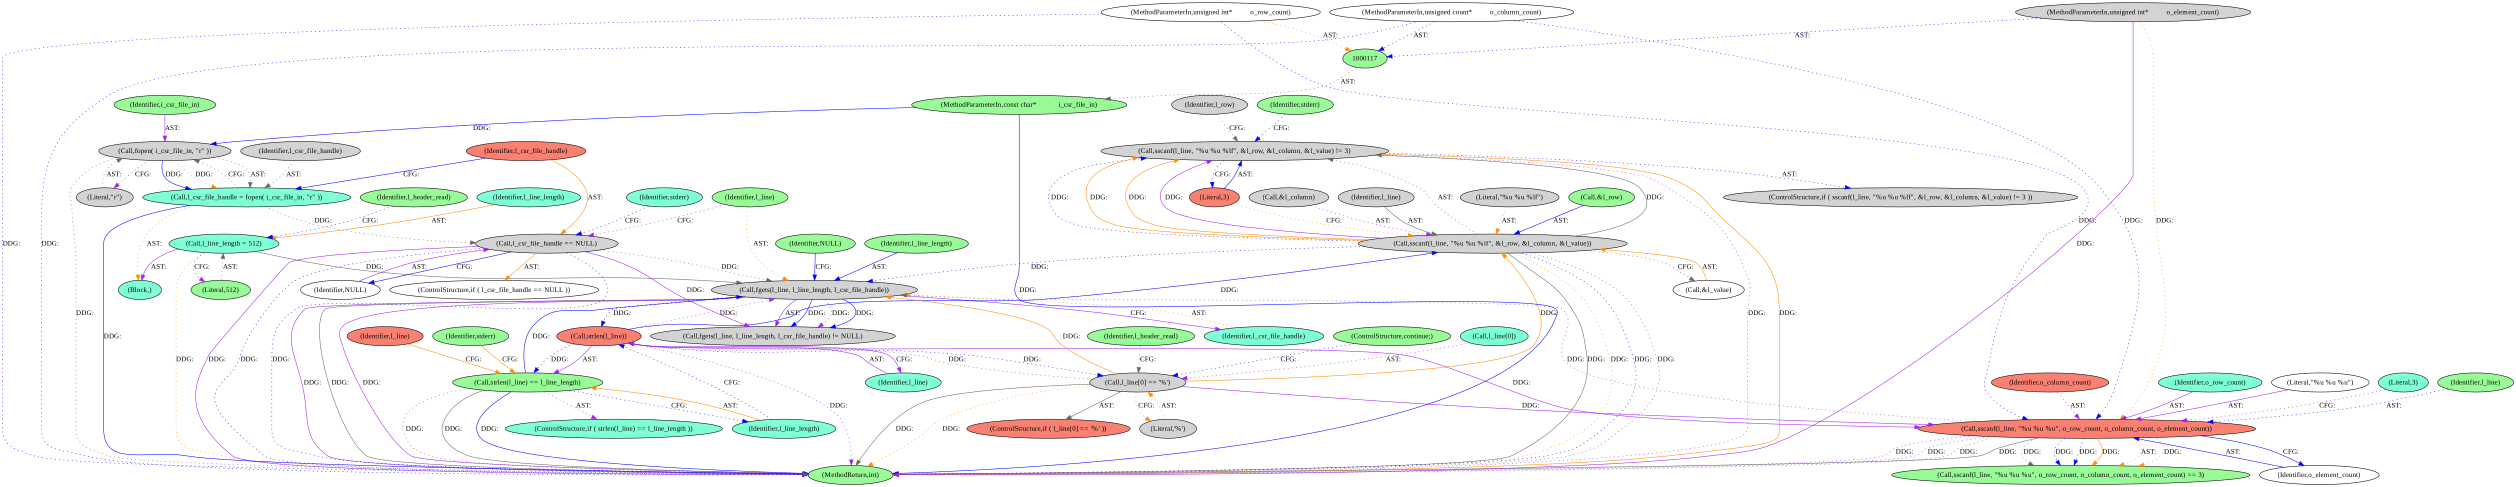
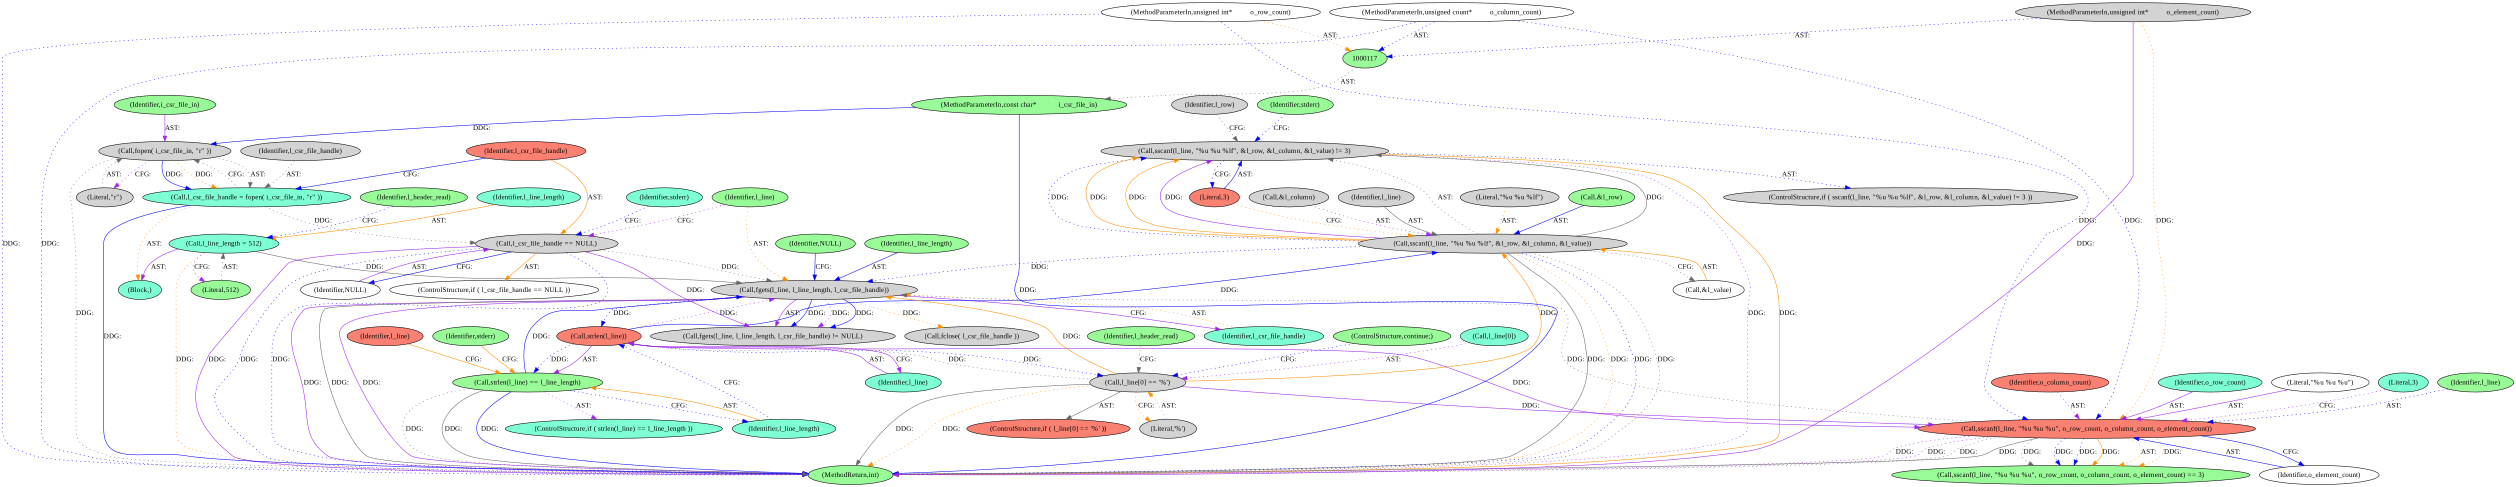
  digraph {
    fontname="Liberation Serif"
    node [fillcolor=lightgrey fontname="Liberation Serif" style=filled]
    edge [color=blue fontname="Liberation Serif" style=dotted]
    n1 [label="(Call,sscanf(l_line, \"%u %u %lf\", &l_row, &l_column, &l_value) != 3)"]
    n2 [fillcolor=salmon label="(Literal,3)"]
    n3 [fillcolor=palegreen label="(MethodReturn,int)"]
    n4 [label="(ControlStructure,if ( sscanf(l_line, \"%u %u %lf\", &l_row, &l_column, &l_value) != 3 ))"]
    n5 [label="(Call,sscanf(l_line, \"%u %u %lf\", &l_row, &l_column, &l_value))"]
    n6 [label="(Call,fgets(l_line, l_line_length, l_csr_file_handle))"]
    n7 [fillcolor=white label="(Call,&l_value)"]
    n8 [fillcolor=salmon label="(Call,strlen(l_line))"]
    n9 [fillcolor=aquamarine label="(Identifier,l_csr_file_handle)"]
    n10 [label="(Call,fgets(l_line, l_line_length, l_csr_file_handle) != NULL)"]
+   n11 [label="(Call,fclose( l_csr_file_handle ))"]
    n12 [label="(Call,l_line[0] == '%')"]
    n13 [fillcolor=salmon label="(Call,sscanf(l_line, \"%u %u %u\", o_row_count, o_column_count, o_element_count))"]
    n14 [fillcolor=salmon label="(ControlStructure,if ( l_line[0] == '%' ))"]
    n15 [label="(Literal,'%')"]
    n16 [fillcolor=palegreen label="(Call,strlen(l_line) == l_line_length)"]
    n17 [fillcolor=aquamarine label="(Identifier,l_line)"]
    n18 [fillcolor=palegreen label="(Call,sscanf(l_line, \"%u %u %u\", o_row_count, o_column_count, o_element_count) == 3)"]
    n19 [fillcolor=white label="(Identifier,o_element_count)"]
    n20 [fillcolor=aquamarine label="(Identifier,l_line_length)"]
    n21 [fillcolor=aquamarine label="(ControlStructure,if ( strlen(l_line) == l_line_length ))"]
    n22 [fillcolor=white label="(MethodParameterIn,unsigned int*         o_row_count)"]
    1000117 [fillcolor=palegreen]
    n24 [fillcolor=palegreen label="(MethodParameterIn,const char*           i_csr_file_in)"]
    n25 [fillcolor=white label="(MethodParameterIn,unsigned count*         o_column_count)"]
    n26 [label="(MethodParameterIn,unsigned int*         o_element_count)"]
    n27 [fillcolor=aquamarine label="(Call,l_line_length = 512)"]
    n28 [fillcolor=aquamarine label="(Block,)"]
    n29 [fillcolor=palegreen label="(Literal,512)"]
    n30 [label="(Call,l_csr_file_handle == NULL)"]
    n31 [fillcolor=white label="(Identifier,NULL)"]
    n32 [fillcolor=white label="(ControlStructure,if ( l_csr_file_handle == NULL ))"]
    n33 [fillcolor=aquamarine label="(Call,l_csr_file_handle = fopen( i_csr_file_in, \"r\" ))"]
    n34 [label="(Call,fopen( i_csr_file_in, \"r\" ))"]
    n35 [label="(Literal,\"r\")"]
    n36 [label="(Call,&l_column)"]
    n37 [label="(Identifier,l_row)"]
    n38 [fillcolor=palegreen label="(Identifier,l_header_read)"]
    n39 [fillcolor=salmon label="(Identifier,l_csr_file_handle)"]
    n40 [fillcolor=aquamarine label="(Identifier,stderr)"]
    n41 [fillcolor=palegreen label="(ControlStructure,continue;)"]
    n42 [fillcolor=salmon label="(Identifier,l_line)"]
    n43 [fillcolor=aquamarine label="(Identifier,l_line_length)"]
    n44 [fillcolor=palegreen label="(Identifier,stderr)"]
    n45 [fillcolor=aquamarine label="(Identifier,o_row_count)"]
    n46 [fillcolor=white label="(Literal,\"%u %u %u\")"]
    n47 [label="(Identifier,l_line)"]
    n48 [fillcolor=palegreen label="(Identifier,l_header_read)"]
    n49 [fillcolor=palegreen label="(Identifier,NULL)"]
    n50 [fillcolor=aquamarine label="(Literal,3)"]
    n51 [label="(Literal,\"%u %u %lf\")"]
    n52 [fillcolor=palegreen label="(Identifier,l_line_length)"]
    n53 [fillcolor=palegreen label="(Identifier,l_line)"]
    n54 [fillcolor=palegreen label="(Call,&l_row)"]
    n55 [fillcolor=aquamarine label="(Call,l_line[0])"]
    n56 [fillcolor=palegreen label="(Identifier,l_line)"]
    n57 [fillcolor=salmon label="(Identifier,o_column_count)"]
    n58 [label="(Identifier,l_csr_file_handle)"]
    n59 [fillcolor=palegreen label="(Identifier,i_csr_file_in)"]
    n60 [fillcolor=palegreen label="(Identifier,stderr)"]
    n1 -> n2 [label="CFG: "]
    n1 -> n3 [color=purple label="DDG: "]
    n1 -> n3 [color=darkorange label="DDG: " style=solid]
    n1 -> n4 [label="AST: "]
    n2 -> n1 [label="AST: " style=solid]
    n2 -> n5 [color=darkorange label="CFG: "]
    n5 -> n1 [color=gray40 label="AST: "]
    n5 -> n1 [color=gray40 label="DDG: " style=solid]
    n5 -> n1 [label="DDG: "]
    n5 -> n1 [color=darkorange label="DDG: " style=solid]
    n5 -> n1 [color=darkorange label="DDG: " style=solid]
    n5 -> n1 [color=purple label="DDG: " style=solid]
    n5 -> n3 [color=gray40 label="DDG: " style=solid]
    n5 -> n3 [color=darkorange label="DDG: "]
    n5 -> n3 [label="DDG: "]
    n5 -> n3 [color=gray40 label="DDG: "]
    n5 -> n6 [label="DDG: "]
    n5 -> n7 [color=gray40 label="CFG: "]
    n6 -> n3 [color=purple label="DDG: " style=solid]
    n6 -> n3 [color=gray40 label="DDG: " style=solid]
    n6 -> n3 [color=purple label="DDG: " style=solid]
    n6 -> n8 [label="DDG: "]
    n6 -> n9 [color=purple label="CFG: " style=solid]
    n6 -> n10 [color=purple label="AST: " style=solid]
    n6 -> n10 [label="DDG: " style=solid]
    n6 -> n10 [color=purple label="DDG: "]
    n6 -> n10 [label="DDG: " style=solid]
+   n6 -> n11 [color=darkorange label="DDG: "]
    n7 -> n5 [color=darkorange label="AST: " style=solid]
-   n8 -> n3 [color=purple label="DDG: "]
    n8 -> n5 [label="DDG: " style=solid]
    n8 -> n6 [color=purple label="DDG: "]
    n8 -> n12 [label="DDG: "]
    n8 -> n13 [color=purple label="DDG: " style=solid]
    n8 -> n16 [color=purple label="AST: " style=solid]
    n8 -> n16 [label="DDG: "]
    n8 -> n17 [color=purple label="CFG: " style=solid]
    n9 -> n6 [color=darkorange label="AST: "]
    n12 -> n3 [color=gray40 label="DDG: " style=solid]
    n12 -> n3 [color=darkorange label="DDG: "]
    n12 -> n5 [color=darkorange label="DDG: " style=solid]
    n12 -> n6 [color=darkorange label="DDG: " style=solid]
    n12 -> n8 [color=gray40 label="DDG: "]
    n12 -> n13 [color=purple label="DDG: " style=solid]
    n12 -> n14 [color=gray40 label="AST: " style=solid]
    n12 -> n15 [color=darkorange label="CFG: "]
    n13 -> n3 [color=purple label="DDG: "]
    n13 -> n3 [color=purple label="DDG: "]
    n13 -> n3 [color=gray40 label="DDG: "]
    n13 -> n3 [color=gray40 label="DDG: " style=solid]
    n13 -> n6 [color=gray40 label="DDG: "]
    n13 -> n18 [color=darkorange label="AST: "]
    n13 -> n18 [color=darkorange label="DDG: "]
    n13 -> n18 [color=gray40 label="DDG: "]
    n13 -> n18 [label="DDG: "]
    n13 -> n18 [label="DDG: "]
    n13 -> n18 [color=darkorange label="DDG: " style=solid]
    n13 -> n19 [label="CFG: " style=solid]
    n15 -> n12 [color=darkorange label="AST: "]
    n16 -> n3 [color=gray40 label="DDG: "]
    n16 -> n3 [color=gray40 label="DDG: " style=solid]
    n16 -> n3 [label="DDG: " style=solid]
    n16 -> n6 [label="DDG: " style=solid]
    n16 -> n20 [label="CFG: "]
    n16 -> n21 [color=purple label="AST: "]
    n17 -> n8 [color=purple label="AST: " style=solid]
    n19 -> n13 [label="AST: " style=solid]
    n20 -> n8 [label="CFG: "]
    n20 -> n16 [color=darkorange label="AST: " style=solid]
    n22 -> n3 [label="DDG: "]
    n22 -> n13 [label="DDG: "]
    n22 -> 1000117 [color=darkorange label="AST: "]
    1000117 -> n24 [color=gray40 label="AST: "]
    n24 -> n3 [label="DDG: " style=solid]
    n24 -> n34 [label="DDG: " style=solid]
    n25 -> n3 [label="DDG: "]
    n25 -> n13 [label="DDG: "]
    n25 -> 1000117 [label="AST: "]
    n26 -> n3 [color=purple label="DDG: " style=solid]
    n26 -> n13 [color=darkorange label="DDG: "]
    n26 -> 1000117 [label="AST: "]
    n27 -> n3 [color=darkorange label="DDG: "]
    n27 -> n6 [color=gray40 label="DDG: " style=solid]
    n27 -> n28 [color=purple label="AST: " style=solid]
    n27 -> n29 [color=purple label="CFG: "]
    n29 -> n27 [color=gray40 label="AST: "]
    n30 -> n3 [color=purple label="DDG: " style=solid]
    n30 -> n3 [label="DDG: "]
    n30 -> n3 [label="DDG: "]
    n30 -> n6 [color=gray40 label="DDG: "]
    n30 -> n10 [color=purple label="DDG: " style=solid]
    n30 -> n31 [label="CFG: " style=solid]
    n30 -> n32 [color=darkorange label="AST: " style=solid]
    n31 -> n30 [color=purple label="AST: " style=solid]
    n33 -> n3 [label="DDG: " style=solid]
    n33 -> n28 [color=darkorange label="AST: "]
    n33 -> n30 [color=gray40 label="DDG: "]
    n33 -> n34 [color=gray40 label="CFG: "]
    n34 -> n3 [color=gray40 label="DDG: "]
    n34 -> n33 [color=gray40 label="AST: "]
    n34 -> n33 [label="DDG: " style=solid]
    n34 -> n33 [color=darkorange label="DDG: "]
    n34 -> n35 [color=purple label="CFG: "]
    n35 -> n34 [color=gray40 label="AST: "]
    n36 -> n5 [color=purple label="AST: "]
    n37 -> n1 [color=gray40 label="CFG: "]
    n38 -> n12 [color=gray40 label="CFG: "]
    n39 -> n30 [color=darkorange label="AST: " style=solid]
    n39 -> n33 [label="CFG: " style=solid]
    n40 -> n30 [label="CFG: "]
    n41 -> n12 [label="CFG: "]
    n42 -> n16 [color=darkorange label="CFG: " style=solid]
    n43 -> n27 [color=darkorange label="AST: " style=solid]
    n44 -> n1 [label="CFG: "]
    n45 -> n13 [color=purple label="AST: " style=solid]
    n46 -> n13 [color=purple label="AST: " style=solid]
    n47 -> n5 [color=gray40 label="AST: " style=solid]
    n48 -> n27 [label="CFG: "]
    n49 -> n6 [label="CFG: " style=solid]
    n50 -> n13 [color=purple label="CFG: "]
    n51 -> n5 [color=darkorange label="AST: "]
    n52 -> n6 [label="AST: " style=solid]
    n53 -> n6 [color=darkorange label="AST: "]
    n53 -> n30 [color=purple label="CFG: "]
    n54 -> n5 [label="AST: " style=solid]
    n55 -> n12 [color=purple label="AST: "]
    n56 -> n13 [label="AST: "]
    n57 -> n13 [color=purple label="AST: "]
    n58 -> n33 [color=gray40 label="AST: "]
    n59 -> n34 [color=purple label="AST: " style=solid]
    n60 -> n16 [color=darkorange label="CFG: " style=solid]
  }
